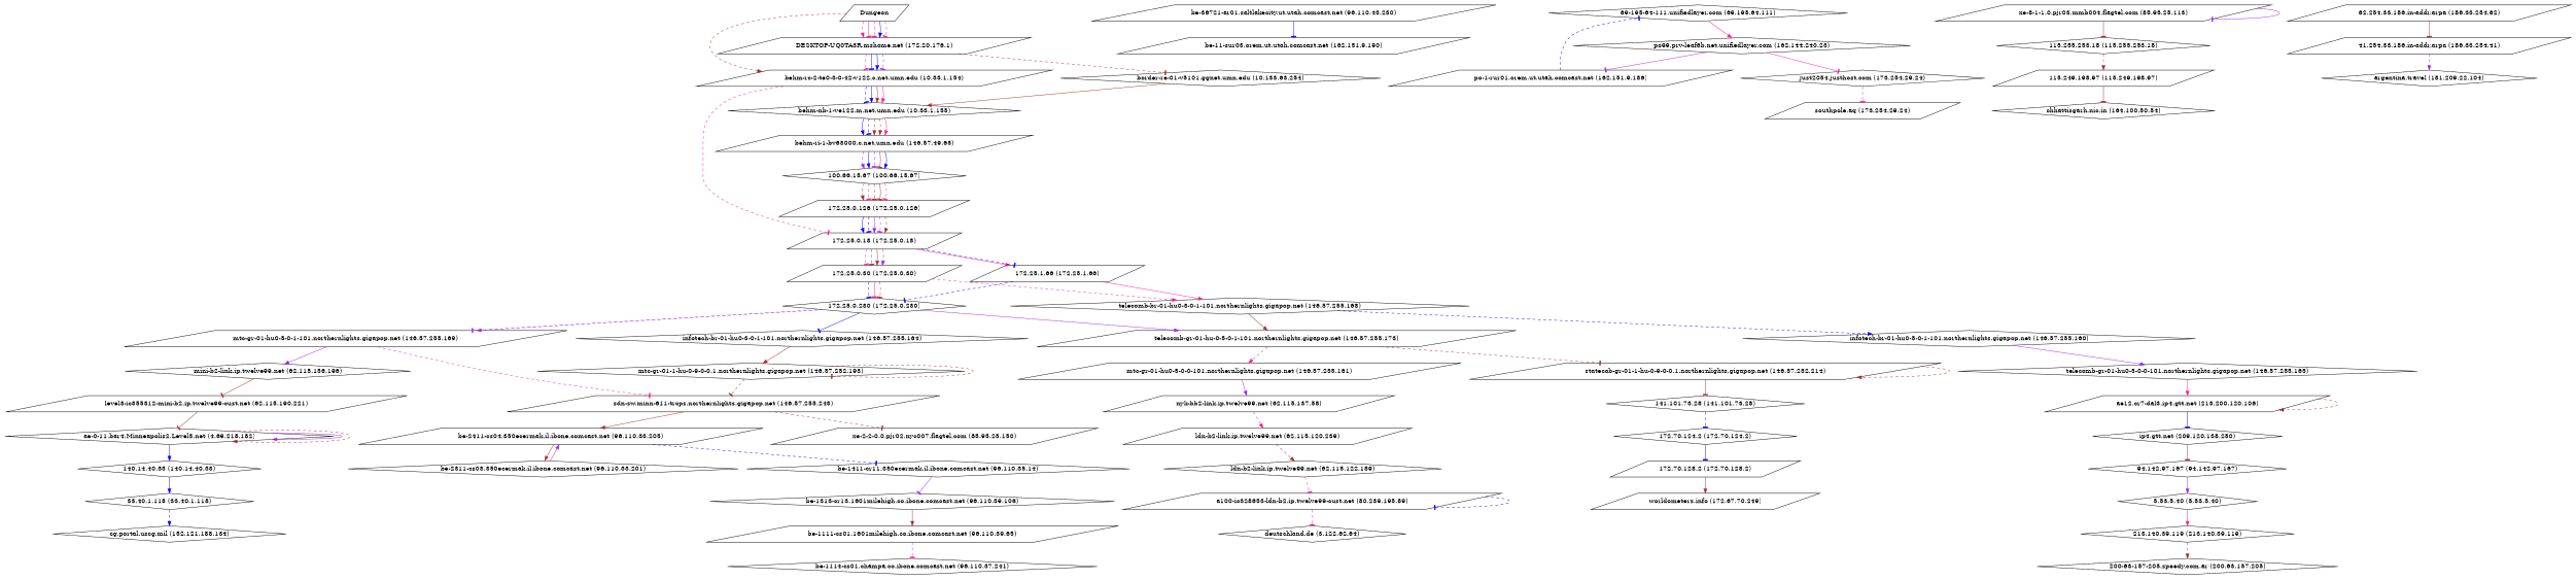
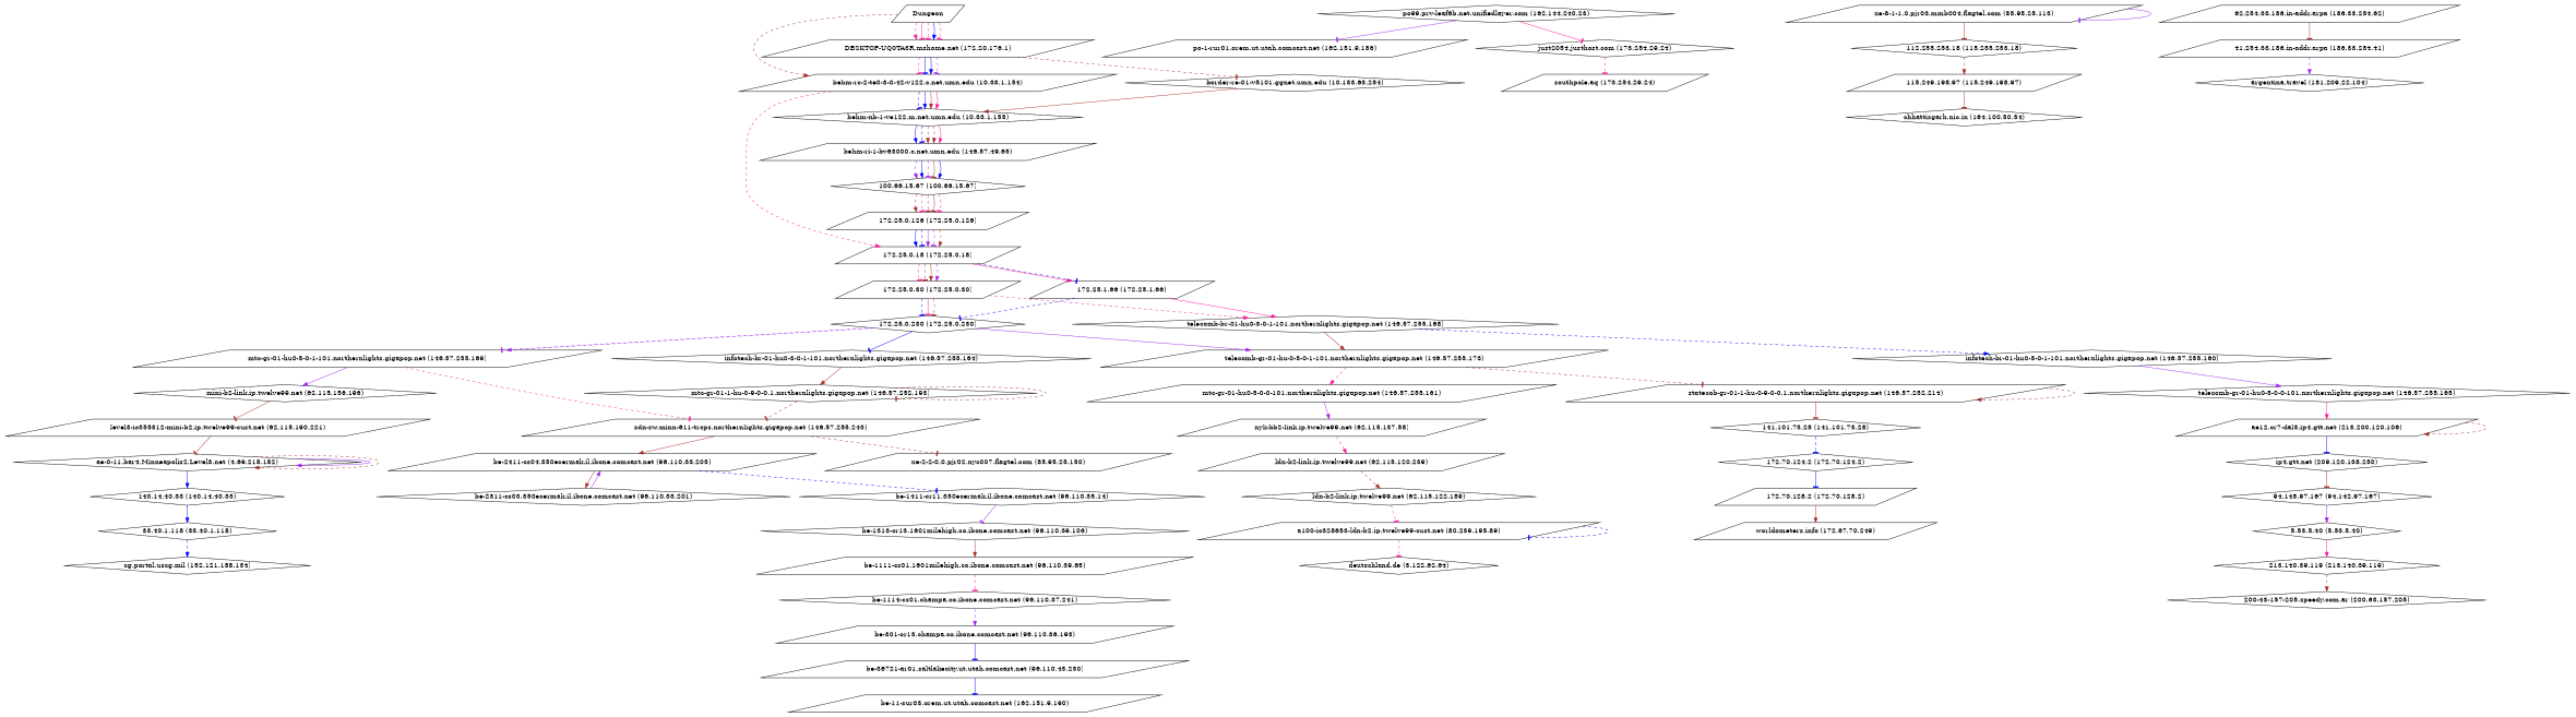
  digraph {
    node [shape=diamond]
    edge [arrowhead=normal color=brown style=dashed]
    Dungeon [shape=parallelogram]
    "DESKTOP-UQ0TA3R.mshome.net (172.20.176.1)" [shape=parallelogram]
    "behm-rc-2-te0-3-0-42-v122.c.net.umn.edu (10.33.1.154)" [shape=parallelogram]
    "border-re-01-v5101.ggnet.umn.edu (10.133.63.254)"
    "behm-nb-1-ve122.m.net.umn.edu (10.33.1.155)"
    "172.25.0.18 (172.25.0.18)" [shape=parallelogram]
    "behm-ri-1-bv63000.c.net.umn.edu (146.57.49.65)" [shape=parallelogram]
    "172.25.1.66 (172.25.1.66)" [shape=parallelogram]
    "172.25.0.30 (172.25.0.30)" [shape=parallelogram]
    "100.66.15.67 (100.66.15.67)"
    "172.25.0.126 (172.25.0.126)" [shape=parallelogram]
    "172.25.0.230 (172.25.0.230)"
    "telecomb-br-01-hu0-3-0-1-101.northernlights.gigapop.net (146.57.255.168)"
    "mtc-gr-01-hu0-5-0-1-101.northernlights.gigapop.net (146.57.255.169)" [shape=parallelogram]
    "telecomb-gr-01-hu-0-5-0-1-101.northernlights.gigapop.net (146.57.255.173)" [shape=parallelogram]
    "infotech-br-01-hu0-3-0-1-101.northernlights.gigapop.net (146.57.255.164)"
    "infotech-br-01-hu0-5-0-1-101.northernlights.gigapop.net (146.57.255.160)"
    "sdn-sw.minn-611-trcps.northernlights.gigapop.net (146.57.255.243)" [shape=parallelogram]
    "mini-b2-link.ip.twelve99.net (62.115.156.196)"
    "mtc-gr-01-hu0-5-0-0-101.northernlights.gigapop.net (146.57.255.161)" [shape=parallelogram]
    "statecob-gr-01-1-hu-0-9-0-0.1.northernlights.gigapop.net (146.57.252.214)" [shape=parallelogram]
    "mtc-gr-01-1-hu-0-9-0-0.1.northernlights.gigapop.net (146.57.252.193)"
    "be-2411-cs04.350ecermak.il.ibone.comcast.net (96.110.33.205)" [shape=parallelogram]
    "xe-2-2-0.0.pjr02.nyc007.flagtel.com (85.95.25.150)" [shape=parallelogram]
    "level3-ic355312-mini-b2.ip.twelve99-cust.net (62.115.190.221)" [shape=parallelogram]
    "be-2311-cs03.350ecermak.il.ibone.comcast.net (96.110.33.201)"
    "be-1411-cr11.350ecermak.il.ibone.comcast.net (96.110.35.14)"
    "be-1313-cr13.1601milehigh.co.ibone.comcast.net (96.110.39.106)"
    "be-1111-cs01.1601milehigh.co.ibone.comcast.net (96.110.39.65)" [shape=parallelogram]
    "be-1114-cs01.champa.co.ibone.comcast.net (96.110.37.241)"
+   "be-301-cr13.champa.co.ibone.comcast.net (96.110.36.193)" [shape=parallelogram]
    "be-36721-ar01.saltlakecity.ut.utah.comcast.net (96.110.43.230)" [shape=parallelogram]
    "be-11-sur03.orem.ut.utah.comcast.net (162.151.9.190)" [shape=parallelogram]
-   "69-195-64-111.unifiedlayer.com (69.195.64.111)"
    "po-1-rur01.orem.ut.utah.comcast.net (162.151.9.186)" [shape=parallelogram]
    "po99.prv-leaf6b.net.unifiedlayer.com (162.144.240.23)"
    "just2054.justhost.com (173.254.29.24)"
    "southpole.aq (173.254.29.24)" [shape=parallelogram]
    "nyk-bb2-link.ip.twelve99.net (62.115.137.58)" [shape=parallelogram]
    "141.101.73.28 (141.101.73.28)"
    "ldn-b2-link.ip.twelve99.net (62.115.120.239)" [shape=parallelogram]
    "ldn-b2-link.ip.twelve99.net (62.115.122.189)"
    "a100-ic328653-ldn-b2.ip.twelve99-cust.net (80.239.195.89)" [shape=parallelogram]
    "deutschland.de (3.122.62.64)"
    "telecomb-gr-01-hu0-5-0-0-101.northernlights.gigapop.net (146.57.255.165)"
    "172.70.124.2 (172.70.124.2)"
    "172.70.128.2 (172.70.128.2)" [shape=parallelogram]
    "worldometers.info (172.67.70.249)" [shape=parallelogram]
    "xe-8-1-1.0.pjr03.mmb004.flagtel.com (85.95.25.113)" [shape=parallelogram]
-   "115.255.253.18 (115.255.253.18)"
+   "115.255.253.18 (115.255.253.18)" [label="112.255.253.18 (115.255.253.18)"]
    "115.249.198.97 (115.249.198.97)" [shape=parallelogram]
    "chhattisgarh.nic.in (164.100.50.54)"
    "ae-0-11.bar4.Minneapolis2.Level3.net (4.69.218.182)"
    "140.14.40.33 (140.14.40.33)"
    "33.40.1.118 (33.40.1.118)"
    "cg.portal.uscg.mil (152.121.188.134)"
    "ae12.cr7-dal3.ip4.gtt.net (213.200.120.106)" [shape=parallelogram]
    "ip4.gtt.net (209.120.138.250)"
-   "94.142.97.167 (94.142.97.167)"
+   "94.142.97.167 (94.142.97.167)" [label="94.148.97.167 (94.142.97.167)"]
    "5.53.5.40 (5.53.5.40)"
    "213.140.39.119 (213.140.39.119)"
-   "200-63-157-205.speedy.com.ar (200.63.157.205)"
+   "200-63-157-205.speedy.com.ar (200.63.157.205)" [label="200-43-157-205.speedy.com.ar (200.63.157.205)"]
    "62.254.33.186.in-addr.arpa (186.33.254.62)" [shape=parallelogram]
    "41.254.33.186.in-addr.arpa (186.33.254.41)" [shape=parallelogram]
    "argentina.travel (181.209.22.104)"
    Dungeon -> "DESKTOP-UQ0TA3R.mshome.net (172.20.176.1)" [color=deeppink]
    Dungeon -> "DESKTOP-UQ0TA3R.mshome.net (172.20.176.1)" [arrowhead=tee color=deeppink style=solid]
    Dungeon -> "DESKTOP-UQ0TA3R.mshome.net (172.20.176.1)" [arrowhead=tee color=deeppink]
    Dungeon -> "DESKTOP-UQ0TA3R.mshome.net (172.20.176.1)" [color=blue style=solid]
    Dungeon -> "DESKTOP-UQ0TA3R.mshome.net (172.20.176.1)" [arrowhead=tee color=deeppink]
    Dungeon -> "behm-rc-2-te0-3-0-42-v122.c.net.umn.edu (10.33.1.154)"
    "DESKTOP-UQ0TA3R.mshome.net (172.20.176.1)" -> "behm-rc-2-te0-3-0-42-v122.c.net.umn.edu (10.33.1.154)" [arrowhead=tee color=deeppink]
    "DESKTOP-UQ0TA3R.mshome.net (172.20.176.1)" -> "behm-rc-2-te0-3-0-42-v122.c.net.umn.edu (10.33.1.154)" [arrowhead=tee color=blue style=solid]
    "DESKTOP-UQ0TA3R.mshome.net (172.20.176.1)" -> "behm-rc-2-te0-3-0-42-v122.c.net.umn.edu (10.33.1.154)" [color=blue style=solid]
    "DESKTOP-UQ0TA3R.mshome.net (172.20.176.1)" -> "behm-rc-2-te0-3-0-42-v122.c.net.umn.edu (10.33.1.154)" [arrowhead=tee color=purple]
    "DESKTOP-UQ0TA3R.mshome.net (172.20.176.1)" -> "border-re-01-v5101.ggnet.umn.edu (10.133.63.254)" [arrowhead=tee]
    "behm-rc-2-te0-3-0-42-v122.c.net.umn.edu (10.33.1.154)" -> "behm-nb-1-ve122.m.net.umn.edu (10.33.1.155)" [arrowhead=tee color=blue]
    "behm-rc-2-te0-3-0-42-v122.c.net.umn.edu (10.33.1.154)" -> "behm-nb-1-ve122.m.net.umn.edu (10.33.1.155)" [color=blue style=solid]
    "behm-rc-2-te0-3-0-42-v122.c.net.umn.edu (10.33.1.154)" -> "behm-nb-1-ve122.m.net.umn.edu (10.33.1.155)" [style=solid]
    "behm-rc-2-te0-3-0-42-v122.c.net.umn.edu (10.33.1.154)" -> "behm-nb-1-ve122.m.net.umn.edu (10.33.1.155)" [color=deeppink style=solid]
-   "behm-rc-2-te0-3-0-42-v122.c.net.umn.edu (10.33.1.154)" -> "172.25.0.18 (172.25.0.18)" [arrowhead=tee color=deeppink]
+   "behm-rc-2-te0-3-0-42-v122.c.net.umn.edu (10.33.1.154)" -> "172.25.0.18 (172.25.0.18)" [color=deeppink]
    "border-re-01-v5101.ggnet.umn.edu (10.133.63.254)" -> "behm-nb-1-ve122.m.net.umn.edu (10.33.1.155)" [style=solid]
    "behm-nb-1-ve122.m.net.umn.edu (10.33.1.155)" -> "behm-ri-1-bv63000.c.net.umn.edu (146.57.49.65)" [color=blue style=solid]
    "behm-nb-1-ve122.m.net.umn.edu (10.33.1.155)" -> "behm-ri-1-bv63000.c.net.umn.edu (146.57.49.65)" [arrowhead=tee color=blue]
    "behm-nb-1-ve122.m.net.umn.edu (10.33.1.155)" -> "behm-ri-1-bv63000.c.net.umn.edu (146.57.49.65)"
    "behm-nb-1-ve122.m.net.umn.edu (10.33.1.155)" -> "behm-ri-1-bv63000.c.net.umn.edu (146.57.49.65)"
    "behm-nb-1-ve122.m.net.umn.edu (10.33.1.155)" -> "behm-ri-1-bv63000.c.net.umn.edu (146.57.49.65)" [color=deeppink style=solid]
    "172.25.0.18 (172.25.0.18)" -> "172.25.1.66 (172.25.1.66)" [color=deeppink style=solid]
    "172.25.0.18 (172.25.0.18)" -> "172.25.1.66 (172.25.1.66)" [arrowhead=tee color=blue]
    "172.25.0.18 (172.25.0.18)" -> "172.25.0.30 (172.25.0.30)" [arrowhead=tee color=deeppink]
    "172.25.0.18 (172.25.0.18)" -> "172.25.0.30 (172.25.0.30)" [arrowhead=tee]
    "172.25.0.18 (172.25.0.18)" -> "172.25.0.30 (172.25.0.30)" [style=solid]
    "172.25.0.18 (172.25.0.18)" -> "172.25.0.30 (172.25.0.30)" [color=purple]
    "behm-ri-1-bv63000.c.net.umn.edu (146.57.49.65)" -> "100.66.15.67 (100.66.15.67)" [color=purple]
    "behm-ri-1-bv63000.c.net.umn.edu (146.57.49.65)" -> "100.66.15.67 (100.66.15.67)" [color=blue style=solid]
    "behm-ri-1-bv63000.c.net.umn.edu (146.57.49.65)" -> "100.66.15.67 (100.66.15.67)" [arrowhead=tee color=purple]
    "behm-ri-1-bv63000.c.net.umn.edu (146.57.49.65)" -> "100.66.15.67 (100.66.15.67)" [arrowhead=tee style=solid]
    "behm-ri-1-bv63000.c.net.umn.edu (146.57.49.65)" -> "100.66.15.67 (100.66.15.67)" [color=blue style=solid]
    "172.25.1.66 (172.25.1.66)" -> "172.25.0.230 (172.25.0.230)" [arrowhead=tee color=blue]
    "172.25.1.66 (172.25.1.66)" -> "telecomb-br-01-hu0-3-0-1-101.northernlights.gigapop.net (146.57.255.168)" [color=deeppink style=solid]
    "172.25.0.30 (172.25.0.30)" -> "172.25.0.230 (172.25.0.230)" [arrowhead=tee color=blue]
    "172.25.0.30 (172.25.0.30)" -> "172.25.0.230 (172.25.0.230)" [arrowhead=tee color=deeppink style=solid]
    "172.25.0.30 (172.25.0.30)" -> "172.25.0.230 (172.25.0.230)" [arrowhead=tee]
    "172.25.0.30 (172.25.0.30)" -> "telecomb-br-01-hu0-3-0-1-101.northernlights.gigapop.net (146.57.255.168)" [color=deeppink]
    "100.66.15.67 (100.66.15.67)" -> "172.25.0.126 (172.25.0.126)"
    "100.66.15.67 (100.66.15.67)" -> "172.25.0.126 (172.25.0.126)" [arrowhead=tee color=deeppink]
    "100.66.15.67 (100.66.15.67)" -> "172.25.0.126 (172.25.0.126)" [arrowhead=tee]
    "100.66.15.67 (100.66.15.67)" -> "172.25.0.126 (172.25.0.126)" [arrowhead=tee style=solid]
    "100.66.15.67 (100.66.15.67)" -> "172.25.0.126 (172.25.0.126)" [arrowhead=tee color=deeppink]
    "172.25.0.126 (172.25.0.126)" -> "172.25.0.18 (172.25.0.18)" [color=blue style=solid]
    "172.25.0.126 (172.25.0.126)" -> "172.25.0.18 (172.25.0.18)" [arrowhead=tee color=blue]
    "172.25.0.126 (172.25.0.126)" -> "172.25.0.18 (172.25.0.18)" [color=purple style=solid]
    "172.25.0.126 (172.25.0.126)" -> "172.25.0.18 (172.25.0.18)" [arrowhead=tee color=purple]
    "172.25.0.126 (172.25.0.126)" -> "172.25.0.18 (172.25.0.18)"
    "172.25.0.230 (172.25.0.230)" -> "mtc-gr-01-hu0-5-0-1-101.northernlights.gigapop.net (146.57.255.169)" [arrowhead=tee color=purple]
    "172.25.0.230 (172.25.0.230)" -> "mtc-gr-01-hu0-5-0-1-101.northernlights.gigapop.net (146.57.255.169)" [color=purple]
    "172.25.0.230 (172.25.0.230)" -> "telecomb-gr-01-hu-0-5-0-1-101.northernlights.gigapop.net (146.57.255.173)" [color=purple style=solid]
    "172.25.0.230 (172.25.0.230)" -> "infotech-br-01-hu0-3-0-1-101.northernlights.gigapop.net (146.57.255.164)" [arrowhead=tee color=blue style=solid]
    "telecomb-br-01-hu0-3-0-1-101.northernlights.gigapop.net (146.57.255.168)" -> "telecomb-gr-01-hu-0-5-0-1-101.northernlights.gigapop.net (146.57.255.173)" [style=solid]
    "telecomb-br-01-hu0-3-0-1-101.northernlights.gigapop.net (146.57.255.168)" -> "infotech-br-01-hu0-5-0-1-101.northernlights.gigapop.net (146.57.255.160)" [color=blue]
    "mtc-gr-01-hu0-5-0-1-101.northernlights.gigapop.net (146.57.255.169)" -> "sdn-sw.minn-611-trcps.northernlights.gigapop.net (146.57.255.243)" [arrowhead=tee color=deeppink]
    "mtc-gr-01-hu0-5-0-1-101.northernlights.gigapop.net (146.57.255.169)" -> "mini-b2-link.ip.twelve99.net (62.115.156.196)" [color=purple style=solid]
    "telecomb-gr-01-hu-0-5-0-1-101.northernlights.gigapop.net (146.57.255.173)" -> "mtc-gr-01-hu0-5-0-0-101.northernlights.gigapop.net (146.57.255.161)" [color=deeppink]
    "telecomb-gr-01-hu-0-5-0-1-101.northernlights.gigapop.net (146.57.255.173)" -> "statecob-gr-01-1-hu-0-9-0-0.1.northernlights.gigapop.net (146.57.252.214)" [arrowhead=tee]
    "infotech-br-01-hu0-3-0-1-101.northernlights.gigapop.net (146.57.255.164)" -> "mtc-gr-01-1-hu-0-9-0-0.1.northernlights.gigapop.net (146.57.252.193)" [style=solid]
    "infotech-br-01-hu0-5-0-1-101.northernlights.gigapop.net (146.57.255.160)" -> "telecomb-gr-01-hu0-5-0-0-101.northernlights.gigapop.net (146.57.255.165)" [color=purple style=solid]
    "sdn-sw.minn-611-trcps.northernlights.gigapop.net (146.57.255.243)" -> "be-2411-cs04.350ecermak.il.ibone.comcast.net (96.110.33.205)" [style=solid]
    "sdn-sw.minn-611-trcps.northernlights.gigapop.net (146.57.255.243)" -> "xe-2-2-0.0.pjr02.nyc007.flagtel.com (85.95.25.150)" [arrowhead=tee]
    "mini-b2-link.ip.twelve99.net (62.115.156.196)" -> "level3-ic355312-mini-b2.ip.twelve99-cust.net (62.115.190.221)" [arrowhead=tee style=solid]
    "mtc-gr-01-hu0-5-0-0-101.northernlights.gigapop.net (146.57.255.161)" -> "nyk-bb2-link.ip.twelve99.net (62.115.137.58)" [color=purple style=solid]
    "statecob-gr-01-1-hu-0-9-0-0.1.northernlights.gigapop.net (146.57.252.214)" -> "statecob-gr-01-1-hu-0-9-0-0.1.northernlights.gigapop.net (146.57.252.214)"
    "statecob-gr-01-1-hu-0-9-0-0.1.northernlights.gigapop.net (146.57.252.214)" -> "141.101.73.28 (141.101.73.28)" [arrowhead=tee style=solid]
    "mtc-gr-01-1-hu-0-9-0-0.1.northernlights.gigapop.net (146.57.252.193)" -> "sdn-sw.minn-611-trcps.northernlights.gigapop.net (146.57.255.243)" [arrowhead=tee]
    "mtc-gr-01-1-hu-0-9-0-0.1.northernlights.gigapop.net (146.57.252.193)" -> "mtc-gr-01-1-hu-0-9-0-0.1.northernlights.gigapop.net (146.57.252.193)" [arrowhead=tee]
    "be-2411-cs04.350ecermak.il.ibone.comcast.net (96.110.33.205)" -> "be-2311-cs03.350ecermak.il.ibone.comcast.net (96.110.33.201)" [style=solid]
    "be-2411-cs04.350ecermak.il.ibone.comcast.net (96.110.33.205)" -> "be-1411-cr11.350ecermak.il.ibone.comcast.net (96.110.35.14)" [arrowhead=tee color=blue]
    "level3-ic355312-mini-b2.ip.twelve99-cust.net (62.115.190.221)" -> "ae-0-11.bar4.Minneapolis2.Level3.net (4.69.218.182)" [arrowhead=tee style=solid]
    "be-2311-cs03.350ecermak.il.ibone.comcast.net (96.110.33.201)" -> "be-2411-cs04.350ecermak.il.ibone.comcast.net (96.110.33.205)" [color=purple style=solid]
    "be-1411-cr11.350ecermak.il.ibone.comcast.net (96.110.35.14)" -> "be-1313-cr13.1601milehigh.co.ibone.comcast.net (96.110.39.106)" [arrowhead=tee color=purple style=solid]
    "be-1313-cr13.1601milehigh.co.ibone.comcast.net (96.110.39.106)" -> "be-1111-cs01.1601milehigh.co.ibone.comcast.net (96.110.39.65)" [style=solid]
    "be-1111-cs01.1601milehigh.co.ibone.comcast.net (96.110.39.65)" -> "be-1114-cs01.champa.co.ibone.comcast.net (96.110.37.241)" [arrowhead=tee color=deeppink]
+   "be-1114-cs01.champa.co.ibone.comcast.net (96.110.37.241)" -> "be-301-cr13.champa.co.ibone.comcast.net (96.110.36.193)" [color=purple]
+   "be-301-cr13.champa.co.ibone.comcast.net (96.110.36.193)" -> "be-36721-ar01.saltlakecity.ut.utah.comcast.net (96.110.43.230)" [arrowhead=tee color=blue style=solid]
    "be-36721-ar01.saltlakecity.ut.utah.comcast.net (96.110.43.230)" -> "be-11-sur03.orem.ut.utah.comcast.net (162.151.9.190)" [arrowhead=tee color=blue style=solid]
-   "69-195-64-111.unifiedlayer.com (69.195.64.111)" -> "po99.prv-leaf6b.net.unifiedlayer.com (162.144.240.23)" [color=deeppink style=solid]
-   "po-1-rur01.orem.ut.utah.comcast.net (162.151.9.186)" -> "69-195-64-111.unifiedlayer.com (69.195.64.111)" [arrowhead=tee color=blue]
    "po99.prv-leaf6b.net.unifiedlayer.com (162.144.240.23)" -> "po-1-rur01.orem.ut.utah.comcast.net (162.151.9.186)" [arrowhead=tee color=purple style=solid]
    "po99.prv-leaf6b.net.unifiedlayer.com (162.144.240.23)" -> "just2054.justhost.com (173.254.29.24)" [arrowhead=tee color=deeppink style=solid]
    "just2054.justhost.com (173.254.29.24)" -> "southpole.aq (173.254.29.24)" [arrowhead=tee color=deeppink]
    "nyk-bb2-link.ip.twelve99.net (62.115.137.58)" -> "ldn-b2-link.ip.twelve99.net (62.115.120.239)" [color=deeppink]
    "141.101.73.28 (141.101.73.28)" -> "172.70.124.2 (172.70.124.2)" [arrowhead=tee color=blue]
    "ldn-b2-link.ip.twelve99.net (62.115.120.239)" -> "ldn-b2-link.ip.twelve99.net (62.115.122.189)"
    "ldn-b2-link.ip.twelve99.net (62.115.122.189)" -> "a100-ic328653-ldn-b2.ip.twelve99-cust.net (80.239.195.89)" [arrowhead=tee color=deeppink]
    "a100-ic328653-ldn-b2.ip.twelve99-cust.net (80.239.195.89)" -> "a100-ic328653-ldn-b2.ip.twelve99-cust.net (80.239.195.89)" [arrowhead=tee color=blue]
    "a100-ic328653-ldn-b2.ip.twelve99-cust.net (80.239.195.89)" -> "deutschland.de (3.122.62.64)" [arrowhead=tee color=deeppink]
    "telecomb-gr-01-hu0-5-0-0-101.northernlights.gigapop.net (146.57.255.165)" -> "ae12.cr7-dal3.ip4.gtt.net (213.200.120.106)" [color=deeppink style=solid]
    "172.70.124.2 (172.70.124.2)" -> "172.70.128.2 (172.70.128.2)" [arrowhead=tee color=blue style=solid]
    "172.70.128.2 (172.70.128.2)" -> "worldometers.info (172.67.70.249)" [style=solid]
    "xe-8-1-1.0.pjr03.mmb004.flagtel.com (85.95.25.113)" -> "xe-8-1-1.0.pjr03.mmb004.flagtel.com (85.95.25.113)" [arrowhead=tee color=purple style=solid]
    "xe-8-1-1.0.pjr03.mmb004.flagtel.com (85.95.25.113)" -> "115.255.253.18 (115.255.253.18)" [arrowhead=tee style=solid]
    "115.255.253.18 (115.255.253.18)" -> "115.249.198.97 (115.249.198.97)"
    "115.249.198.97 (115.249.198.97)" -> "chhattisgarh.nic.in (164.100.50.54)" [arrowhead=tee style=solid]
    "ae-0-11.bar4.Minneapolis2.Level3.net (4.69.218.182)" -> "ae-0-11.bar4.Minneapolis2.Level3.net (4.69.218.182)" [color=purple style=solid]
    "ae-0-11.bar4.Minneapolis2.Level3.net (4.69.218.182)" -> "ae-0-11.bar4.Minneapolis2.Level3.net (4.69.218.182)"
    "ae-0-11.bar4.Minneapolis2.Level3.net (4.69.218.182)" -> "140.14.40.33 (140.14.40.33)" [color=blue style=solid]
    "140.14.40.33 (140.14.40.33)" -> "33.40.1.118 (33.40.1.118)" [color=blue style=solid]
    "33.40.1.118 (33.40.1.118)" -> "cg.portal.uscg.mil (152.121.188.134)" [color=blue]
    "ae12.cr7-dal3.ip4.gtt.net (213.200.120.106)" -> "ae12.cr7-dal3.ip4.gtt.net (213.200.120.106)"
    "ae12.cr7-dal3.ip4.gtt.net (213.200.120.106)" -> "ip4.gtt.net (209.120.138.250)" [arrowhead=tee color=blue style=solid]
    "ip4.gtt.net (209.120.138.250)" -> "94.142.97.167 (94.142.97.167)" [arrowhead=tee style=solid]
    "94.142.97.167 (94.142.97.167)" -> "5.53.5.40 (5.53.5.40)" [color=purple style=solid]
    "5.53.5.40 (5.53.5.40)" -> "213.140.39.119 (213.140.39.119)" [color=deeppink style=solid]
    "213.140.39.119 (213.140.39.119)" -> "200-63-157-205.speedy.com.ar (200.63.157.205)"
    "62.254.33.186.in-addr.arpa (186.33.254.62)" -> "41.254.33.186.in-addr.arpa (186.33.254.41)" [arrowhead=tee style=solid]
    "41.254.33.186.in-addr.arpa (186.33.254.41)" -> "argentina.travel (181.209.22.104)" [color=purple]
  }
